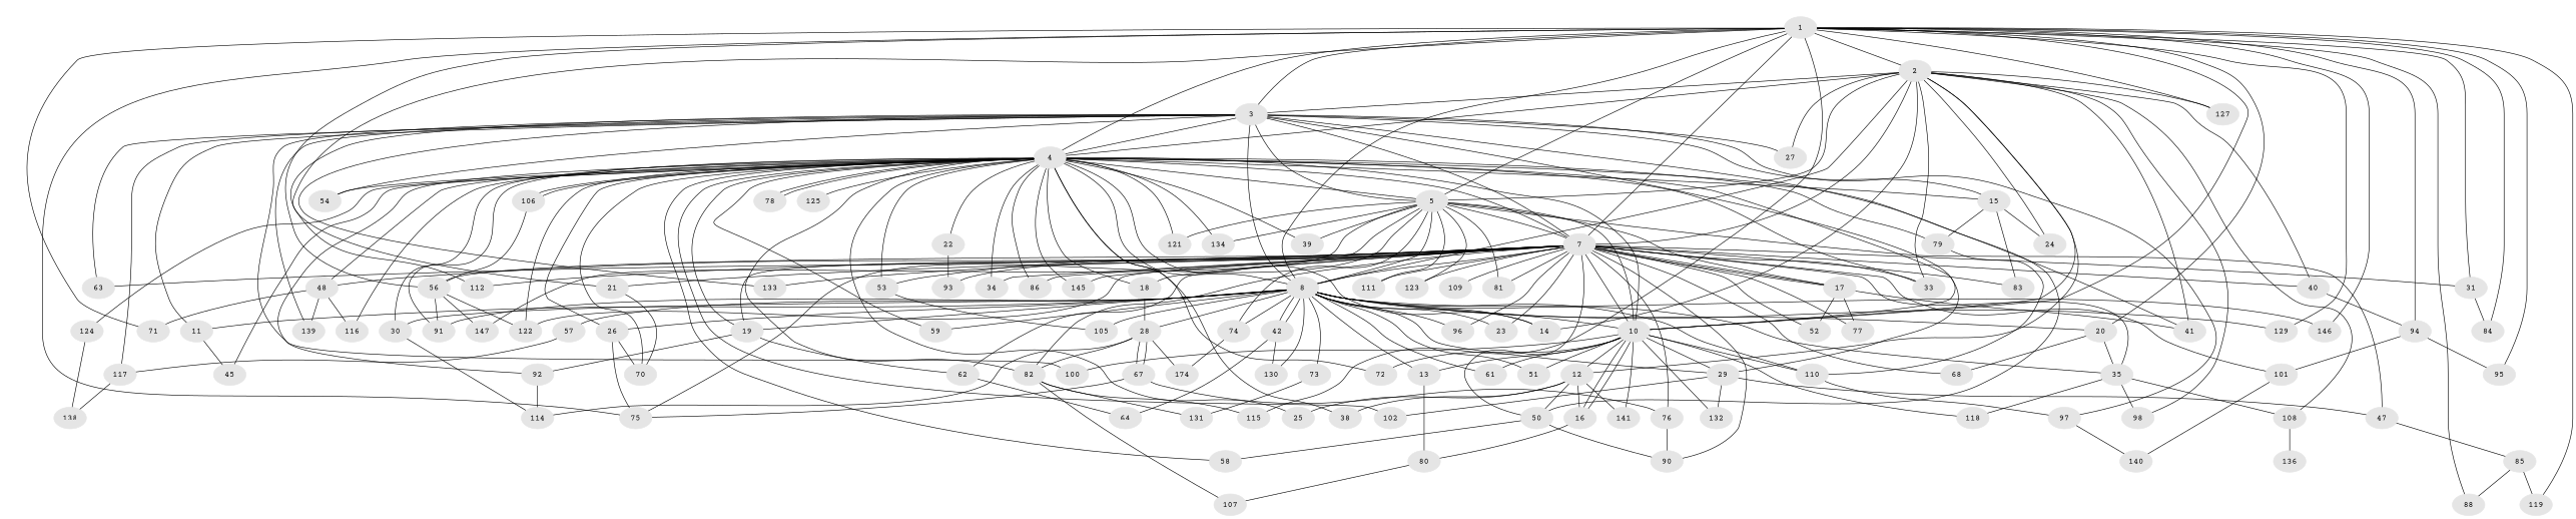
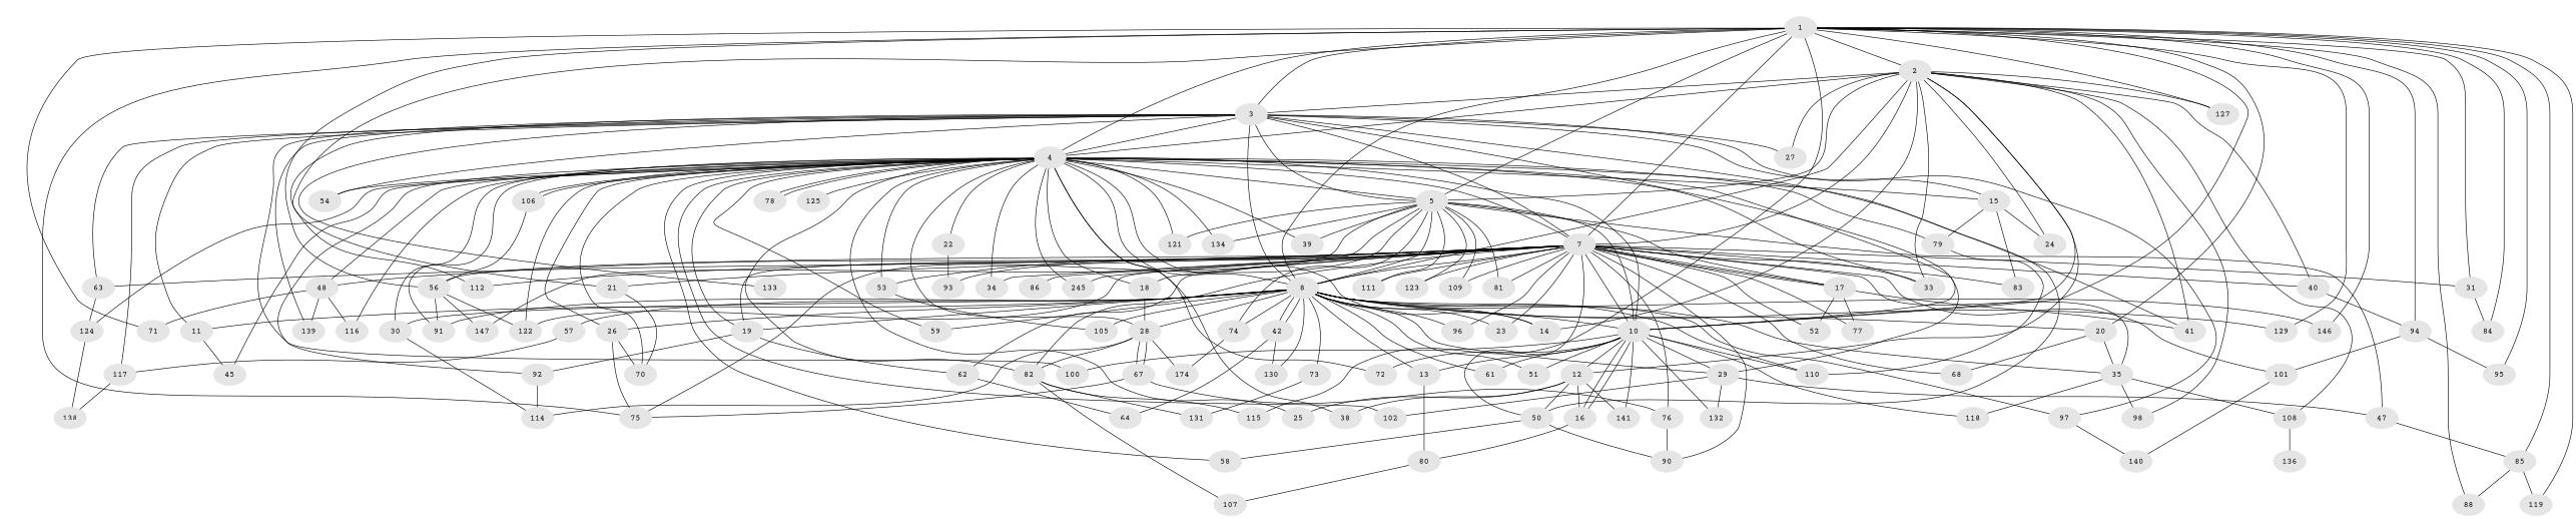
  graph {
    fontname="Courier Prime"
    node [color=gray90 fontname="Courier Prime" style=filled]
    edge [fontname="Courier Prime"]
    1 [super="+37"]
    2 [super="+55"]
    3 [super="+66"]
    4 [super="+6"]
    5 [super="+148"]
    7 [super="+43"]
    8 [super="+9"]
    10 [super="+69"]
    20
    21
    31
    56 [super="+87"]
    71
    75
    84
    85
    88
    94
    95
    115
    119
    127
    129
    146
    12 [super="+99"]
    14
    24
    27
    33 [super="+46"]
    40
    41
    98
    108
    11
    15 [super="+36"]
    50 [super="+120"]
    54
    63
    97
    100
    112
    117
    133
    139
    18 [super="+44"]
    19 [super="+32"]
    22
    25
    26 [super="+137"]
    29 [super="+49"]
    30
    34
    38
    39
    45 [super="+89"]
    48
    53
    58
    59
    70 [super="+143"]
    72
    78
    79
    82 [super="+103"]
    86
    91 [super="+104"]
    92
    102
    106
    116
    121
    122 [super="+135"]
    124
    125
    134
-   145
+   145 [label=245]
    17 [super="+60"]
    47
    74
    81
    111
    123
    147
    23
    35 [super="+65"]
    52
    62
    68
    76
    77
    83
    90 [super="+128"]
    93
    96
    101
    109
    13
    28 [super="+126"]
    42
    51
    57
    61
    73
    105
    110 [super="+113"]
    130
    16
    118
    132
    141
    136
    140
    138
    114
    131
    107
    n117 [label=174]
    64
    80
    67 [super="+142"]
    1 -- 2
    1 -- 3 [weight=2]
    1 -- 4 [weight=2]
    1 -- 5 [weight=2]
    1 -- 7
    1 -- 8 [weight=2]
    1 -- 10
    1 -- 20
    1 -- 21
    1 -- 31
    1 -- 56
    1 -- 71
    1 -- 75
    1 -- 84
+   1 -- 85
    1 -- 88
    1 -- 94
    1 -- 95
    1 -- 115
    1 -- 119
    1 -- 127
    1 -- 129
    1 -- 146
    2 -- 3
    2 -- 4 [weight=2]
    2 -- 5
    2 -- 7
    2 -- 8 [weight=2]
    2 -- 10
    2 -- 127
    2 -- 12
    2 -- 14
    2 -- 24
    2 -- 27
    2 -- 33
    2 -- 40
    2 -- 41
    2 -- 98
    2 -- 108
    3 -- 4 [weight=2]
    3 -- 5
    3 -- 7
    3 -- 8 [weight=2]
    3 -- 10
    3 -- 27
    3 -- 11
    3 -- 15 [weight=2]
    3 -- 50
    3 -- 54
    3 -- 63
    3 -- 97
    3 -- 100
    3 -- 112
    3 -- 117
    3 -- 133
    3 -- 139
    4 -- 5 [weight=2]
    4 -- 7 [weight=3]
    4 -- 8 [weight=4]
    4 -- 10 [weight=3]
    4 -- 14
    4 -- 33
    4 -- 41
    4 -- 15
    4 -- 54
    4 -- 18 [weight=2]
    4 -- 19
    4 -- 22
    4 -- 25
    4 -- 26
    4 -- 29
    4 -- 30
    4 -- 34
    4 -- 38
    4 -- 39
    4 -- 45 [weight=2]
    4 -- 48
    4 -- 53
    4 -- 58
    4 -- 59
    4 -- 70
    4 -- 72
    4 -- 78
    4 -- 78
    4 -- 79
    4 -- 82
-   4 -- 86
+   4 -- 28
    4 -- 91
    4 -- 92
    4 -- 102
    4 -- 106
    4 -- 106
    4 -- 116
    4 -- 121
    4 -- 122
    4 -- 124
    4 -- 125 [weight=2]
    4 -- 134
    4 -- 145
-   5 -- 7
+   5 -- 109
    5 -- 8 [weight=2]
    5 -- 10
    5 -- 75
    5 -- 19
    5 -- 39
    5 -- 121
    5 -- 134
    5 -- 17
    5 -- 47
    5 -- 74
    5 -- 81
    5 -- 111
    5 -- 123
    5 -- 147
    7 -- 8 [weight=2]
    7 -- 10
    7 -- 21
    7 -- 31
    7 -- 56
    7 -- 33
    7 -- 40
    7 -- 50
    7 -- 63
    7 -- 112
-   7 -- 133
    7 -- 18
    7 -- 34
    7 -- 48
    7 -- 53
    7 -- 82
    7 -- 86
    7 -- 122
    7 -- 145
    7 -- 17
    7 -- 17
    7 -- 81
    7 -- 111
    7 -- 123
    7 -- 23
    7 -- 35
    7 -- 52
    7 -- 62
    7 -- 68
    7 -- 76
    7 -- 77
    7 -- 83
    7 -- 90
    7 -- 93
    7 -- 96
    7 -- 101
    7 -- 109 [weight=2]
    8 -- 10 [weight=2]
    8 -- 20
    8 -- 129
    8 -- 146
    8 -- 14
    8 -- 11
-   110 -- 97
+   8 -- 97
    8 -- 19
    8 -- 26
    8 -- 29
    8 -- 30
    8 -- 59
    8 -- 91
    8 -- 74
    8 -- 23
    8 -- 35
    8 -- 96
    8 -- 13
    8 -- 28
    8 -- 42
    8 -- 42
    8 -- 51
    8 -- 57 [weight=2]
    8 -- 61
    8 -- 73
    8 -- 105
    8 -- 110
    8 -- 130
    10 -- 12
    10 -- 100
    10 -- 29
    10 -- 72
    10 -- 13
    10 -- 51
    10 -- 61
    10 -- 110
    10 -- 16
    10 -- 16
    10 -- 118
    10 -- 132
    10 -- 141
    20 -- 35
    20 -- 68
    21 -- 70
    31 -- 84
    56 -- 91
    56 -- 122
    56 -- 147
    85 -- 88
    85 -- 119
    94 -- 95
    94 -- 101
    12 -- 50
    12 -- 25
    12 -- 38
    12 -- 16
    12 -- 141
    40 -- 94
    108 -- 136
    11 -- 45
    15 -- 24
    15 -- 79
    15 -- 83
    50 -- 58
    50 -- 90
+   63 -- 124
    97 -- 140
    117 -- 138
    18 -- 28
    19 -- 92
    19 -- 62
    22 -- 93
    26 -- 75
    26 -- 70
    29 -- 102
    29 -- 47
    29 -- 132
    30 -- 114
    48 -- 71
    48 -- 139
    48 -- 116
    53 -- 105
    79 -- 110
    82 -- 115
    82 -- 131
    82 -- 107
    92 -- 114
    106 -- 56
    124 -- 138
    17 -- 41
    17 -- 52
    17 -- 77
    47 -- 85
    74 -- n117
    35 -- 98
    35 -- 108
    35 -- 118
    62 -- 64
    76 -- 90
    101 -- 140
    13 -- 80
    28 -- 82
    28 -- 114
    28 -- n117
    28 -- 67
    28 -- 67
    42 -- 130
    42 -- 64
    57 -- 117
    73 -- 131
    16 -- 80
    80 -- 107
    67 -- 75
    67 -- 76
  }
